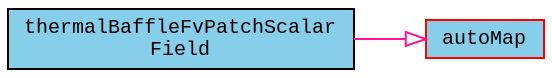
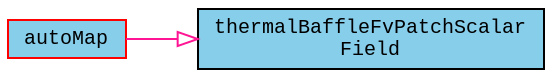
  digraph {
    rankdir=LR
    fontname="Liberation Mono"
    node [fillcolor=skyblue fontname="Liberation Mono" fontsize=10 shape=record style=filled]
    n1 [color=black fontcolor=black height=0.2 label="thermalBaffleFvPatchScalar\lField" width=0.4]
    n2 [color=red height=0.2 label=autoMap width=0.4]
-   n1 -> n2 [color=deeppink fontname="Liberation Mono" fontsize=10 labelfontname=FreeSans labelfontsize=10 style=solid arrowhead=onormal]
+   n2 -> n1 [color=deeppink fontname="Liberation Mono" fontsize=10 labelfontname=FreeSans labelfontsize=10 style=solid arrowhead=onormal]
  }
